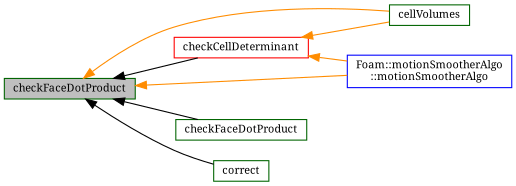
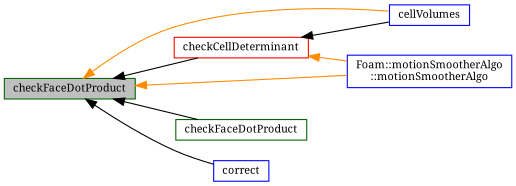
  digraph {
    fontname="Noto Serif"
    rankdir=LR
    node [color=blue fontname="Noto Serif" fontsize=10 shape=record]
    edge [color=black dir=back fontname="Noto Serif" fontsize=10 labelfontname=Helvetica labelfontsize=10 style=solid]
    n1 [color=darkgreen fillcolor=grey75 fontcolor=black height=0.2 label=checkFaceDotProduct style=filled width=0.4]
-   n2 [color=darkgreen height=0.2 label=cellVolumes width=0.4]
+   n2 [height=0.2 label=cellVolumes width=0.4]
    n3 [color=red height=0.2 label=checkCellDeterminant width=0.4]
    n4 [height=0.2 label="Foam::motionSmootherAlgo\l::motionSmootherAlgo" width=0.4]
    n5 [color=darkgreen height=0.2 label=checkFaceDotProduct width=0.4]
-   n6 [color=darkgreen height=0.2 label=correct width=0.4]
+   n6 [height=0.2 label=correct width=0.4]
    n1 -> n2 [color=darkorange]
    n1 -> n3
    n1 -> n4 [color=darkorange]
    n1 -> n5
    n1 -> n6
-   n3 -> n2 [color=darkorange]
+   n3 -> n2
    n3 -> n4 [color=darkorange]
  }
